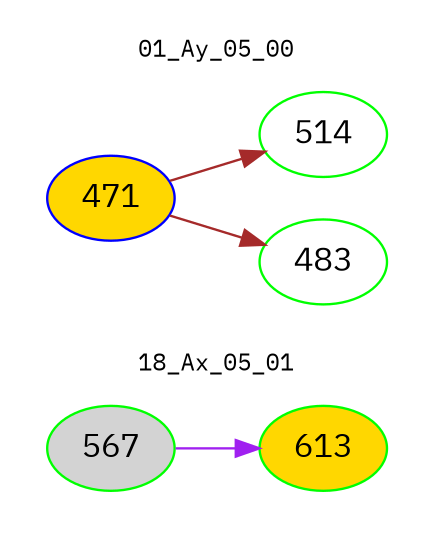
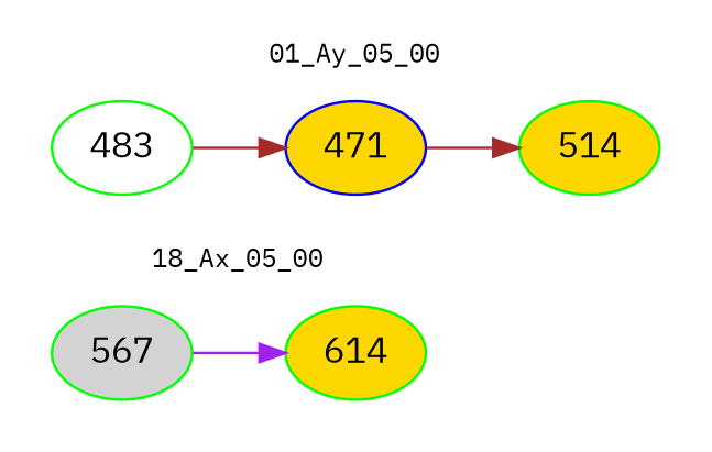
  digraph {
    fontname="IBM Plex Mono"
    rankdir=LR
    node [color=green fillcolor=gold fontname="IBM Plex Mono" style=filled]
    edge [color=brown fontname="IBM Plex Mono"]
    n1 [fillcolor=lightgrey label=567]
-   n2 [label=613]
+   n2 [label=614]
    n3 [color=blue label=471]
    n4 [fillcolor=white label=483]
-   n5 [fillcolor=white label=514]
+   n5 [label=514]
    subgraph cluster_1 {
      color=white
      fontsize=10
-     label="18_Ax_05_01"
+     label="18_Ax_05_00"
      n1
      n2
    }
    subgraph cluster_2 {
      color=white
      fontsize=10
      label="01_Ay_05_00"
      n3
      n4
      n5
    }
    n1 -> n2 [color=purple]
-   n3 -> n4
+   n4 -> n3
    n3 -> n5
  }
